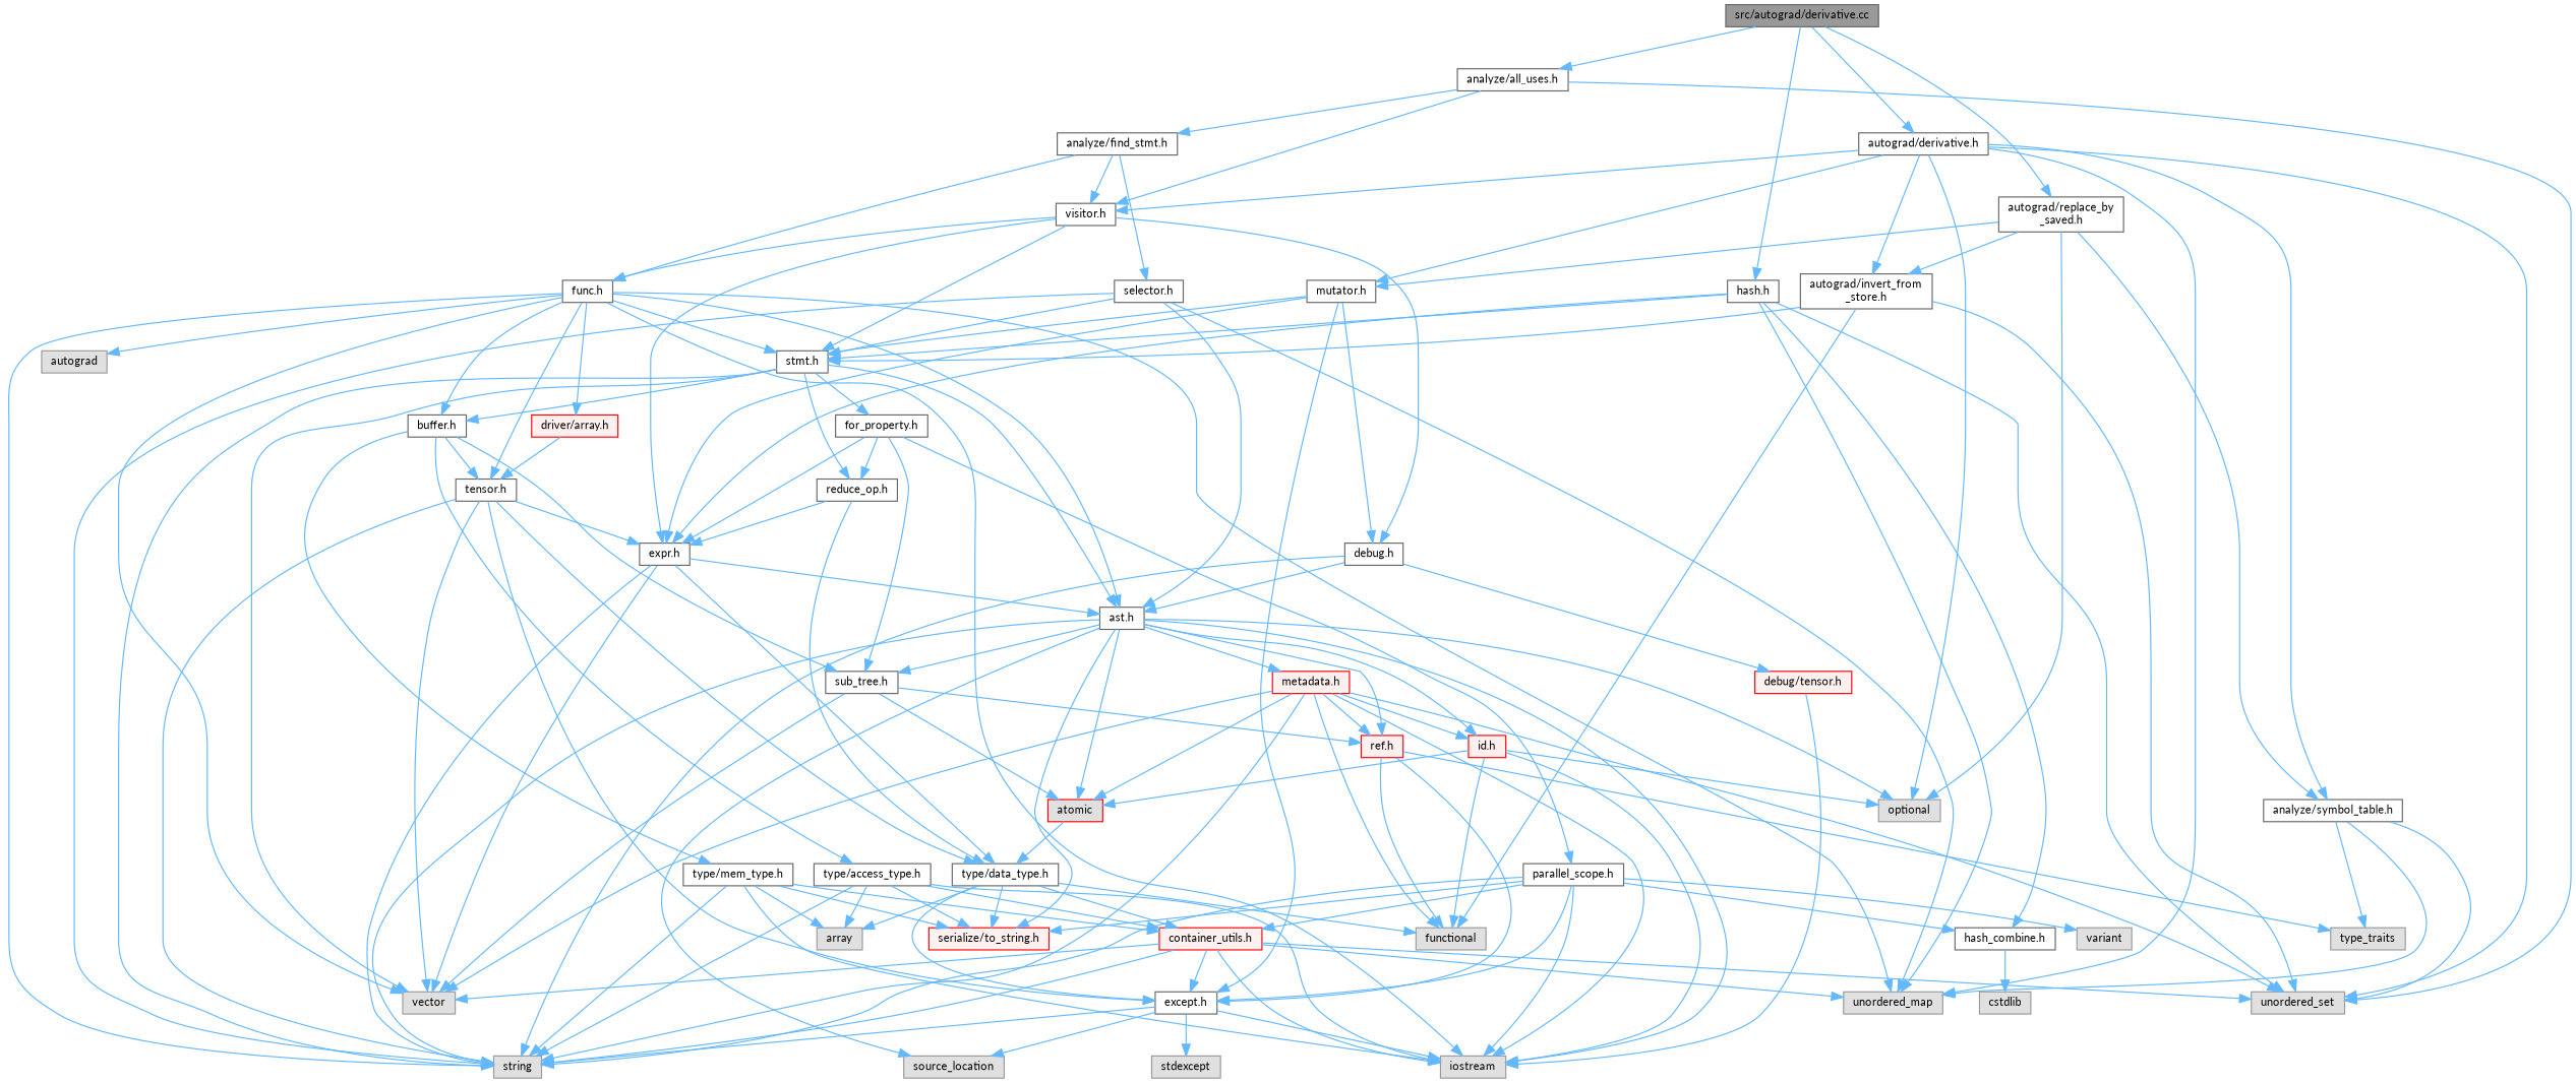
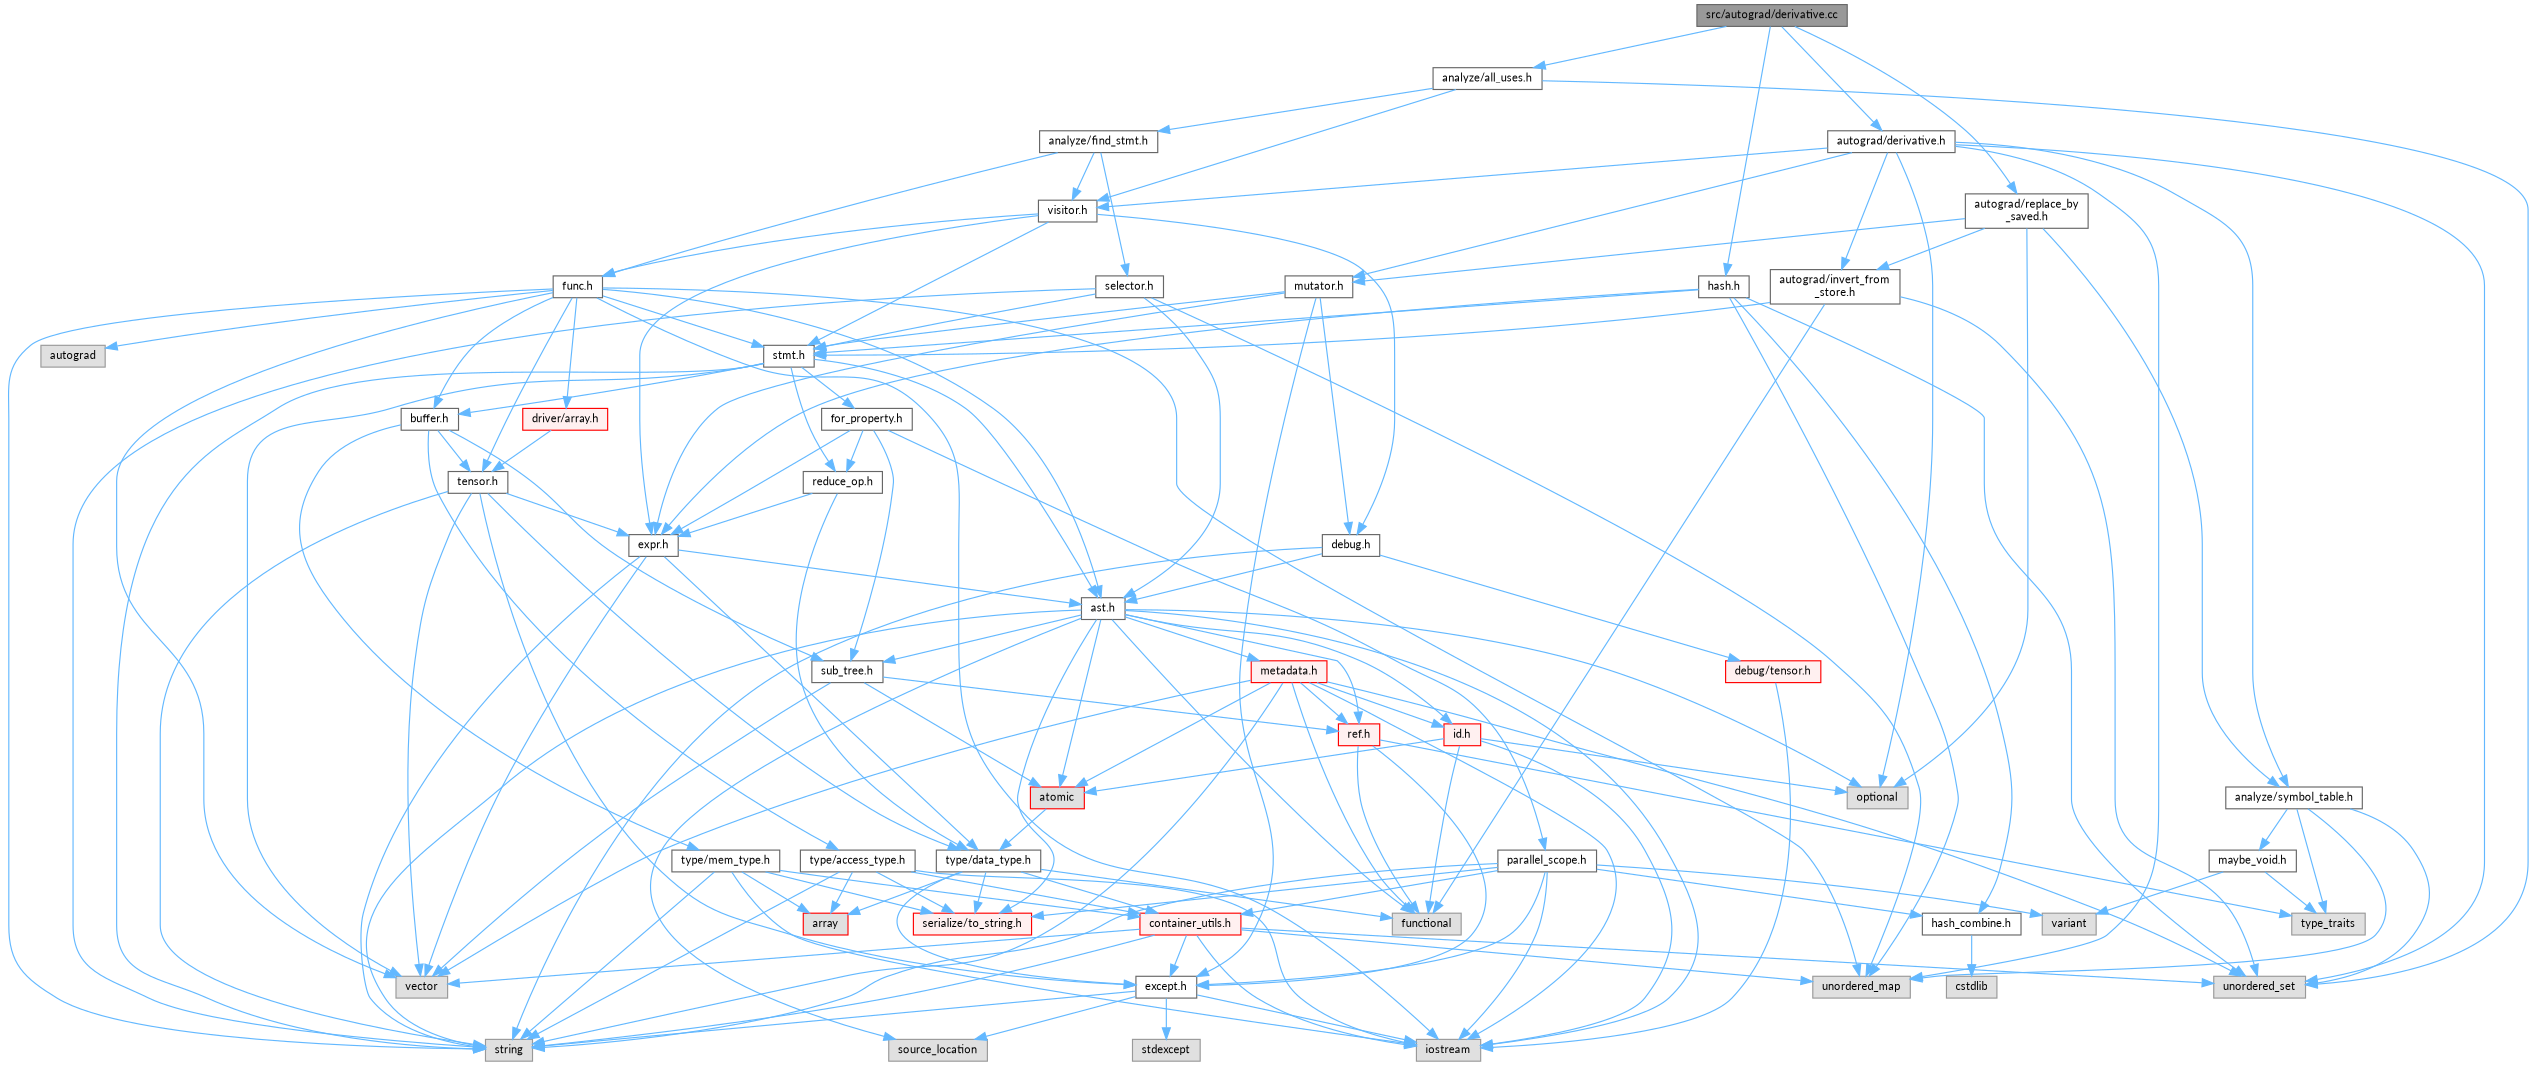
  digraph {
    fontname=Lato
    node [color=grey40 fillcolor=white fontname=Lato fontsize=10 shape=box style=filled]
    edge [color=steelblue1 fontname=Lato fontsize=10 labelfontname=Helvetica labelfontsize=10 style=solid]
    n1 [color=gray40 fillcolor=grey60 fontcolor=black height=0.2 label="src/autograd/derivative.cc" width=0.4]
    n2 [height=0.2 label="analyze/all_uses.h" width=0.4]
    n3 [height=0.2 label="autograd/derivative.h" width=0.4]
    n4 [height=0.2 label="autograd/replace_by\l_saved.h" width=0.4]
    n5 [height=0.2 label="hash.h" width=0.4]
    n6 [color=grey60 fillcolor="#E0E0E0" height=0.2 label=unordered_set width=0.4]
    n7 [height=0.2 label="analyze/find_stmt.h" width=0.4]
    n8 [height=0.2 label="visitor.h" width=0.4]
    n9 [color=grey60 fillcolor="#E0E0E0" height=0.2 label=unordered_map width=0.4]
    n10 [color=grey60 fillcolor="#E0E0E0" height=0.2 label=optional width=0.4]
    n11 [height=0.2 label="analyze/symbol_table.h" width=0.4]
    n12 [height=0.2 label="autograd/invert_from\l_store.h" width=0.4]
    n13 [height=0.2 label="mutator.h" width=0.4]
    n14 [height=0.2 label="stmt.h" width=0.4]
    n15 [height=0.2 label="expr.h" width=0.4]
    n16 [height=0.2 label="hash_combine.h" width=0.4]
    n17 [height=0.2 label="func.h" width=0.4]
    n18 [height=0.2 label="selector.h" width=0.4]
    n19 [height=0.2 label="debug.h" width=0.4]
    n20 [color=grey60 fillcolor="#E0E0E0" height=0.2 label=iostream width=0.4]
    n21 [color=grey60 fillcolor="#E0E0E0" height=0.2 label=string width=0.4]
    n22 [color=grey60 fillcolor="#E0E0E0" height=0.2 label=autograd width=0.4]
    n23 [color=grey60 fillcolor="#E0E0E0" height=0.2 label=vector width=0.4]
    n24 [height=0.2 label="ast.h" width=0.4]
    n25 [height=0.2 label="buffer.h" width=0.4]
    n26 [height=0.2 label="tensor.h" width=0.4]
    n27 [color=red fillcolor="#FFF0F0" height=0.2 label="driver/array.h" width=0.4]
    n28 [color=red fillcolor="#E0E0E0" height=0.2 label=atomic width=0.4]
    n29 [color=grey60 fillcolor="#E0E0E0" height=0.2 label=functional width=0.4]
    n30 [color=grey60 fillcolor="#E0E0E0" height=0.2 label=source_location width=0.4]
    n31 [color=red fillcolor="#FFF0F0" height=0.2 label="id.h" width=0.4]
    n32 [color=red fillcolor="#FFF0F0" height=0.2 label="metadata.h" width=0.4]
    n33 [color=red fillcolor="#FFF0F0" height=0.2 label="ref.h" width=0.4]
    n34 [color=red fillcolor="#FFF0F0" height=0.2 label="serialize/to_string.h" width=0.4]
    n35 [height=0.2 label="sub_tree.h" width=0.4]
    n36 [height=0.2 label="type/access_type.h" width=0.4]
    n37 [height=0.2 label="type/mem_type.h" width=0.4]
    n38 [height=0.2 label="type/data_type.h" width=0.4]
    n39 [height=0.2 label="except.h" width=0.4]
    n40 [height=0.2 label="for_property.h" width=0.4]
    n41 [height=0.2 label="reduce_op.h" width=0.4]
    n42 [color=grey60 fillcolor="#E0E0E0" height=0.2 label=type_traits width=0.4]
-   n43 [color=grey60 fillcolor="#E0E0E0" height=0.2 label=array width=0.4]
+   n43 [color=red fillcolor="#E0E0E0" height=0.2 label=array width=0.4]
    n44 [color=red fillcolor="#FFF0F0" height=0.2 label="container_utils.h" width=0.4]
    n45 [color=grey60 fillcolor="#E0E0E0" height=0.2 label=stdexcept width=0.4]
    n46 [height=0.2 label="parallel_scope.h" width=0.4]
    n47 [color=grey60 fillcolor="#E0E0E0" height=0.2 label=variant width=0.4]
    n48 [color=grey60 fillcolor="#E0E0E0" height=0.2 label=cstdlib width=0.4]
    n49 [color=red fillcolor="#FFF0F0" height=0.2 label="debug/tensor.h" width=0.4]
+   n50 [height=0.2 label="maybe_void.h" width=0.4]
    n1 -> n2
    n1 -> n3
    n1 -> n4
    n1 -> n5
    n2 -> n6
    n2 -> n7
    n2 -> n8
    n3 -> n6
    n3 -> n8
    n3 -> n9
    n3 -> n10
    n3 -> n11
    n3 -> n12
    n3 -> n13
    n4 -> n10
    n4 -> n11
    n4 -> n12
    n4 -> n13
    n5 -> n6
    n5 -> n9
    n5 -> n14
    n5 -> n15
    n5 -> n16
    n7 -> n8
    n7 -> n17
    n7 -> n18
    n8 -> n14
    n8 -> n15
    n8 -> n17
    n8 -> n19
    n11 -> n6
    n11 -> n9
    n11 -> n42
+   n11 -> n50
    n12 -> n6
    n12 -> n14
    n12 -> n29
    n13 -> n14
    n13 -> n15
    n13 -> n19
    n13 -> n39
    n14 -> n21
    n14 -> n23
    n14 -> n24
    n14 -> n25
    n14 -> n40
    n14 -> n41
    n15 -> n21
    n15 -> n23
    n15 -> n24
    n15 -> n38
    n16 -> n48
    n17 -> n9
    n17 -> n14
    n17 -> n20
    n17 -> n21
    n17 -> n22
    n17 -> n23
    n17 -> n24
    n17 -> n25
    n17 -> n26
    n17 -> n27
    n18 -> n9
    n18 -> n14
    n18 -> n21
    n18 -> n24
    n19 -> n21
    n19 -> n24
    n19 -> n49
    n24 -> n10
    n24 -> n20
    n24 -> n21
    n24 -> n28
+   n24 -> n29
    n24 -> n30
    n24 -> n31
    n24 -> n32
    n24 -> n33
    n24 -> n34
    n24 -> n35
    n25 -> n26
    n25 -> n35
    n25 -> n36
    n25 -> n37
    n26 -> n15
    n26 -> n21
    n26 -> n23
    n26 -> n38
    n26 -> n39
    n27 -> n26
    n28 -> n38
    n31 -> n10
    n31 -> n20
    n31 -> n28
    n31 -> n29
    n32 -> n6
    n32 -> n20
    n32 -> n21
    n32 -> n23
    n32 -> n28
    n32 -> n29
    n32 -> n31
    n32 -> n33
    n33 -> n29
    n33 -> n39
    n33 -> n42
    n35 -> n23
    n35 -> n28
    n35 -> n33
    n36 -> n20
    n36 -> n21
    n36 -> n34
    n36 -> n43
    n36 -> n44
    n37 -> n20
    n37 -> n21
    n37 -> n34
    n37 -> n43
    n37 -> n44
    n38 -> n29
    n38 -> n34
    n38 -> n39
    n38 -> n43
    n38 -> n44
    n39 -> n20
    n39 -> n21
    n39 -> n30
    n39 -> n45
    n40 -> n15
    n40 -> n35
    n40 -> n41
    n40 -> n46
    n41 -> n15
    n41 -> n38
    n44 -> n6
    n44 -> n9
    n44 -> n20
    n44 -> n21
    n44 -> n23
    n44 -> n39
    n46 -> n16
    n46 -> n20
    n46 -> n21
    n46 -> n34
    n46 -> n39
    n46 -> n44
    n46 -> n47
    n49 -> n20
+   n50 -> n42
+   n50 -> n47
  }
